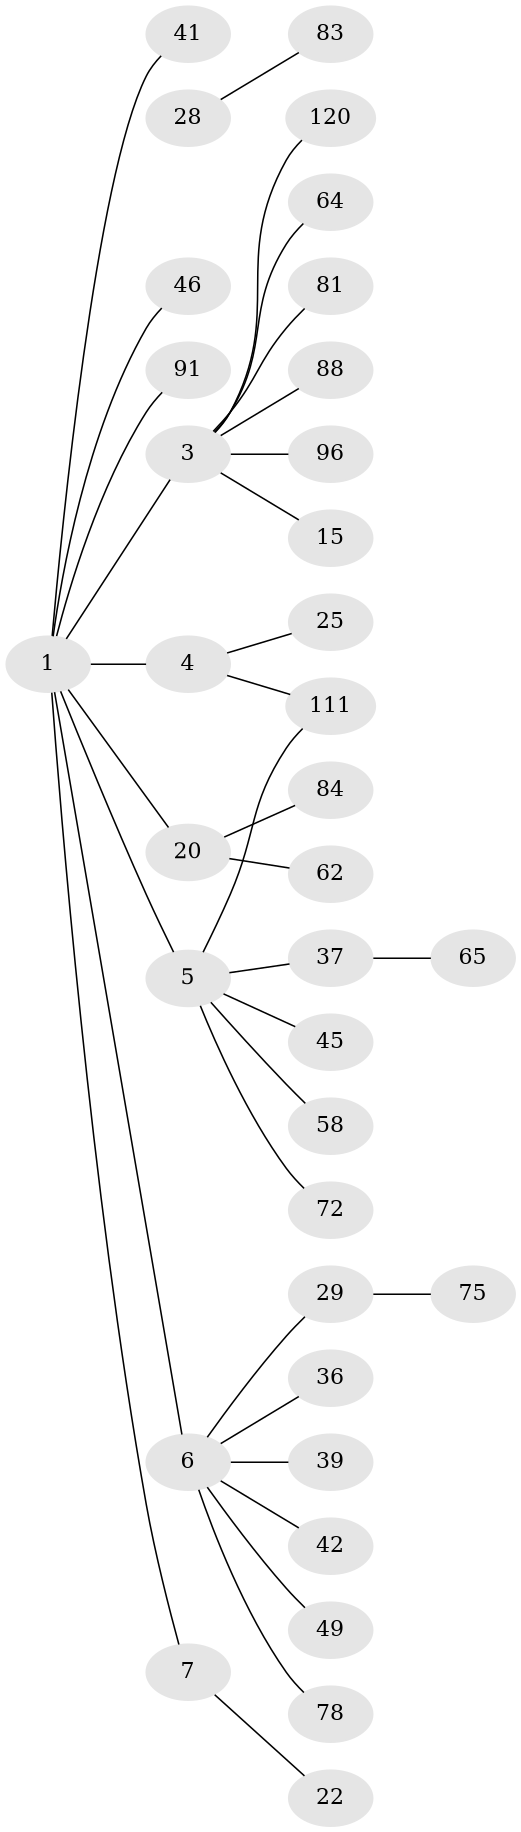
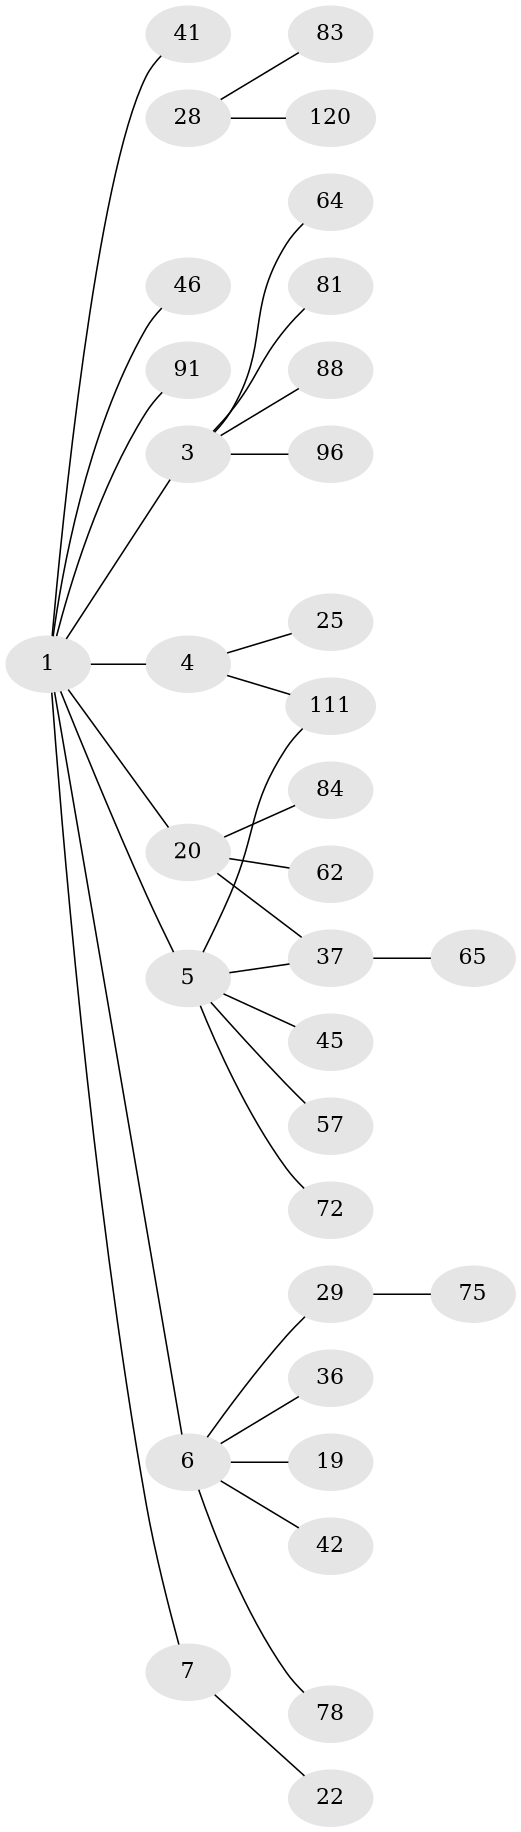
  graph {
    rankdir=LR
    node [color=gray90 style=filled]
    1 [super="+2+101"]
    3 [super="+48+82+9+23+27"]
    4 [super="+50+10+19+12+63"]
    5 [super="+11+59"]
    6 [super="+17+14+13"]
    7 [super="+38+40+8+79"]
    20 [super="+30+77"]
    41
    46 [super="+119+68"]
    91
-   15 [super="+34+58"]
    64 [super="+86+73"]
    81 [super="+85"]
    88
    96 [super="+104"]
    120
    25 [super="+33"]
    111
    37 [super="+56"]
    45
-   57 [super="+61+67" label=58]
+   57 [super="+61+67"]
    72
    29 [super="+70+54+55"]
    36
-   39
+   39 [label=19]
    42
-   49 [super="+122"]
    78 [super="+114"]
    22 [super="+24"]
    62 [super="+113"]
    84 [super="+89+93"]
    28 [super="+60+31"]
    83
    65
    75 [super="+123"]
    1 -- 3
    1 -- 4
    1 -- 5
    1 -- 6
    1 -- 7
    1 -- 20
    1 -- 41
    1 -- 46
    1 -- 91
-   3 -- 15
    3 -- 64
    3 -- 81
    3 -- 88
    3 -- 96
-   3 -- 120
+   28 -- 120
    4 -- 25
    4 -- 111
    5 -- 111
    5 -- 37
    5 -- 45
    5 -- 57
    5 -- 72
    6 -- 29
    6 -- 36
    6 -- 39
    6 -- 42
-   6 -- 49
    6 -- 78
    7 -- 22
+   20 -- 37
    20 -- 62
    20 -- 84
    37 -- 65
    29 -- 75
    28 -- 83
  }
